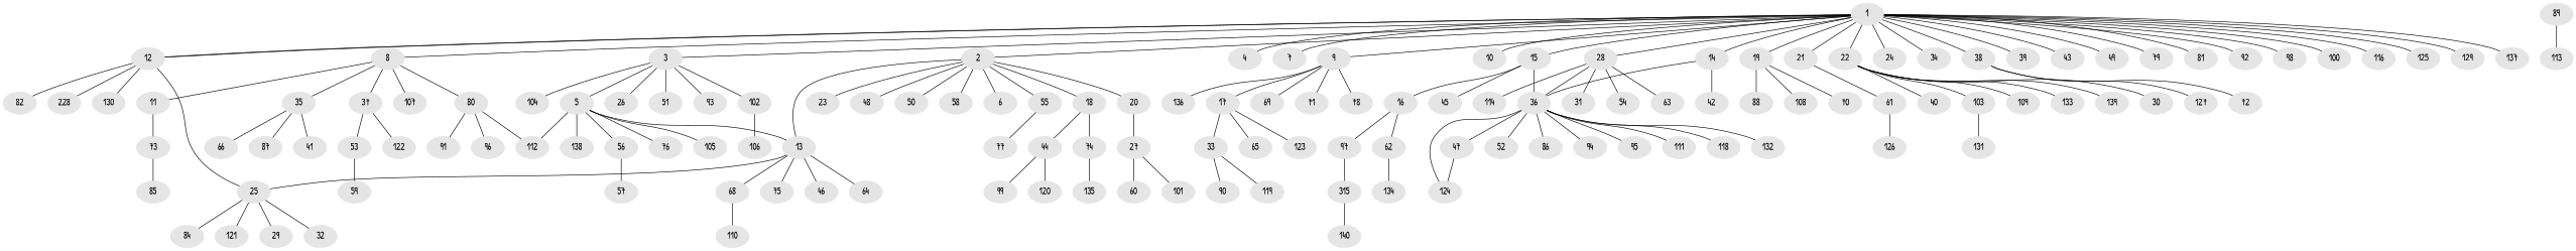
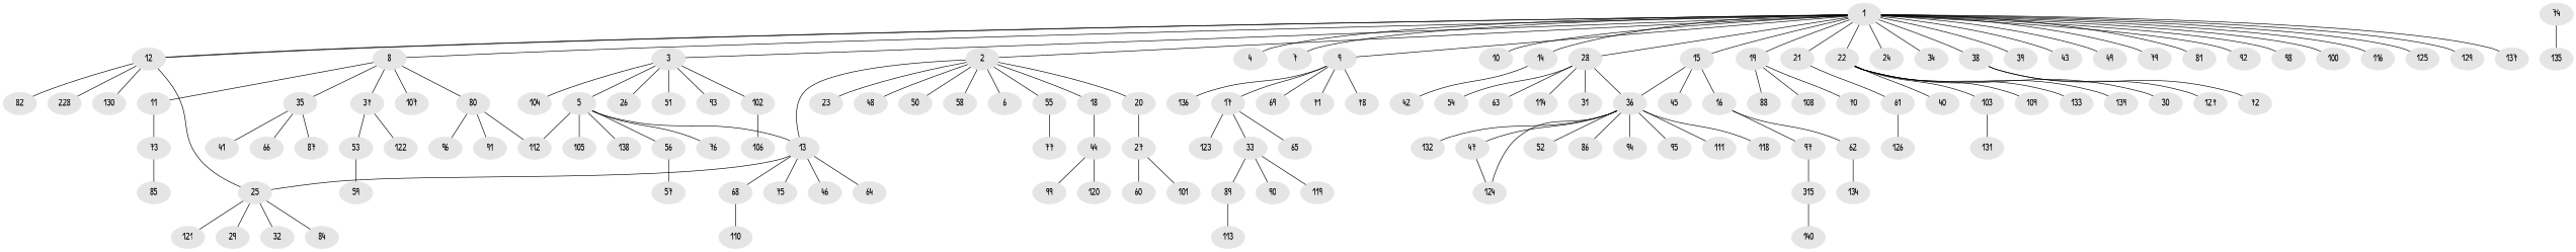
  graph {
    fontname="Patrick Hand"
    node [color=gray90 fontname="Patrick Hand" style=filled]
    edge [fontname="Patrick Hand"]
    1
    2
    3
    4
    7
    8
    9
    10
    12
    14
    15
    19
    21
    22
    24
    28
    34
    38
    39
    43
    49
    79
    81
    92
    98
    100
    116
    125
    129
    137
    6
    13
    18
    20
    23
    48
    50
    55
    58
    5
    26
    51
    93
    102
    104
    11
    35
    37
    80
    107
    17
    69
    71
    78
    136
    25
    82
    n58 [label=228]
    130
    36
    42
    16
    45
    70
    88
    108
    61
    30
    40
    103
    109
    133
    139
    31
    54
    63
    114
    72
    127
    46
    64
    68
    75
    44
    74
    27
    77
    56
    76
    105
    112
    138
    106
    57
    73
    41
    66
    87
    53
    122
    91
    96
    33
    65
    123
    85
    29
    32
    84
    121
    110
    47
    52
    86
    94
    95
    111
    118
    124
    132
    62
    97
    134
    n124 [label=315]
    89
    90
    119
    99
    120
    135
    60
    101
    126
    131
    113
    59
    140
    1 -- 2
    1 -- 3
    1 -- 4
    1 -- 7
    1 -- 8
    1 -- 9
    1 -- 10
    1 -- 12
    1 -- 12
    1 -- 14
    1 -- 15
    1 -- 19
    1 -- 21
    1 -- 22
    1 -- 24
    1 -- 28
    1 -- 34
    1 -- 38
    1 -- 39
    1 -- 43
    1 -- 49
    1 -- 79
    1 -- 81
    1 -- 92
    1 -- 98
    1 -- 100
    1 -- 116
    1 -- 125
    1 -- 129
    1 -- 137
    2 -- 6
    2 -- 13
    2 -- 18
    2 -- 20
    2 -- 23
    2 -- 48
    2 -- 50
    2 -- 55
    2 -- 58
    3 -- 5
    3 -- 26
    3 -- 51
    3 -- 93
    3 -- 102
    3 -- 104
    8 -- 11
    8 -- 35
    8 -- 37
    8 -- 80
    8 -- 107
    9 -- 17
    9 -- 69
    9 -- 71
    9 -- 78
    9 -- 136
    12 -- 25
    12 -- 82
    12 -- n58
    12 -- 130
-   14 -- 36
    14 -- 42
    15 -- 36
    15 -- 16
    15 -- 45
    19 -- 70
    19 -- 88
    19 -- 108
    21 -- 61
    22 -- 30
    22 -- 40
    22 -- 103
    22 -- 109
    22 -- 133
    22 -- 139
    28 -- 36
    28 -- 31
    28 -- 54
    28 -- 63
    28 -- 114
    38 -- 72
    38 -- 127
    13 -- 25
    13 -- 46
    13 -- 64
    13 -- 68
    13 -- 75
    18 -- 44
-   18 -- 74
    20 -- 27
    55 -- 77
    5 -- 13
    5 -- 56
    5 -- 76
    5 -- 105
    5 -- 112
    5 -- 138
    102 -- 106
    11 -- 73
    35 -- 41
    35 -- 66
    35 -- 87
    37 -- 53
    37 -- 122
    80 -- 112
    80 -- 91
    80 -- 96
    17 -- 33
    17 -- 65
    17 -- 123
    25 -- 29
    25 -- 32
    25 -- 84
    25 -- 121
    36 -- 47
    36 -- 52
    36 -- 86
    36 -- 94
    36 -- 95
    36 -- 111
    36 -- 118
    36 -- 124
    36 -- 132
    16 -- 62
    16 -- 97
    61 -- 126
    103 -- 131
    68 -- 110
    44 -- 99
    44 -- 120
    74 -- 135
    27 -- 60
    27 -- 101
    56 -- 57
    73 -- 85
    53 -- 59
+   33 -- 89
    33 -- 90
    33 -- 119
    47 -- 124
    62 -- 134
    97 -- n124
    n124 -- 140
    89 -- 113
  }
